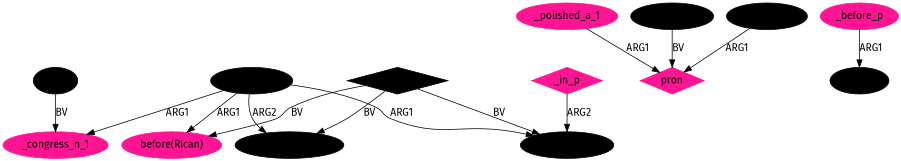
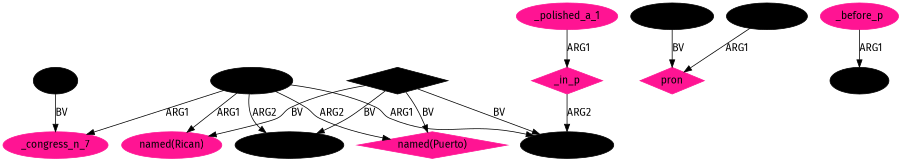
  digraph {
    fontname="Fira Sans"
    node [color=black fontname="Fira Sans" shape=ellipse style=filled]
    edge [fontname="Fira Sans"]
-   _congress_n_1 [color=deeppink]
+   _congress_n_1 [color=deeppink label=_congress_n_7]
    _a_q
    compound
-   "named(Rican)" [color=deeppink label="before(Rican)"]
+   "named(Rican)" [color=deeppink]
+   "named(Puerto)" [color=deeppink shape=diamond]
    "named(Park)"
    "named(Asbury)"
    _before_p [color=deeppink]
    _and_c
    proper_q [shape=diamond]
    _in_p [color=deeppink shape=diamond]
    pron [color=deeppink shape=diamond]
    pronoun_q
    _warm_a_1
    _polished_a_1 [color=deeppink]
    _a_q -> _congress_n_1 [label=BV]
    compound -> _congress_n_1 [label=ARG1]
    compound -> "named(Rican)" [label=ARG1]
+   compound -> "named(Puerto)" [label=ARG2]
    compound -> "named(Park)" [label=ARG1]
    compound -> "named(Asbury)" [label=ARG2]
    _before_p -> _and_c [label=ARG1]
    proper_q -> "named(Rican)" [label=BV]
+   proper_q -> "named(Puerto)" [label=BV]
    proper_q -> "named(Park)" [label=BV]
    proper_q -> "named(Asbury)" [label=BV]
    _in_p -> "named(Park)" [label=ARG2]
    pronoun_q -> pron [label=BV]
    _warm_a_1 -> pron [label=ARG1]
-   _polished_a_1 -> pron [label=ARG1]
+   _polished_a_1 -> _in_p [label=ARG1]
  }
